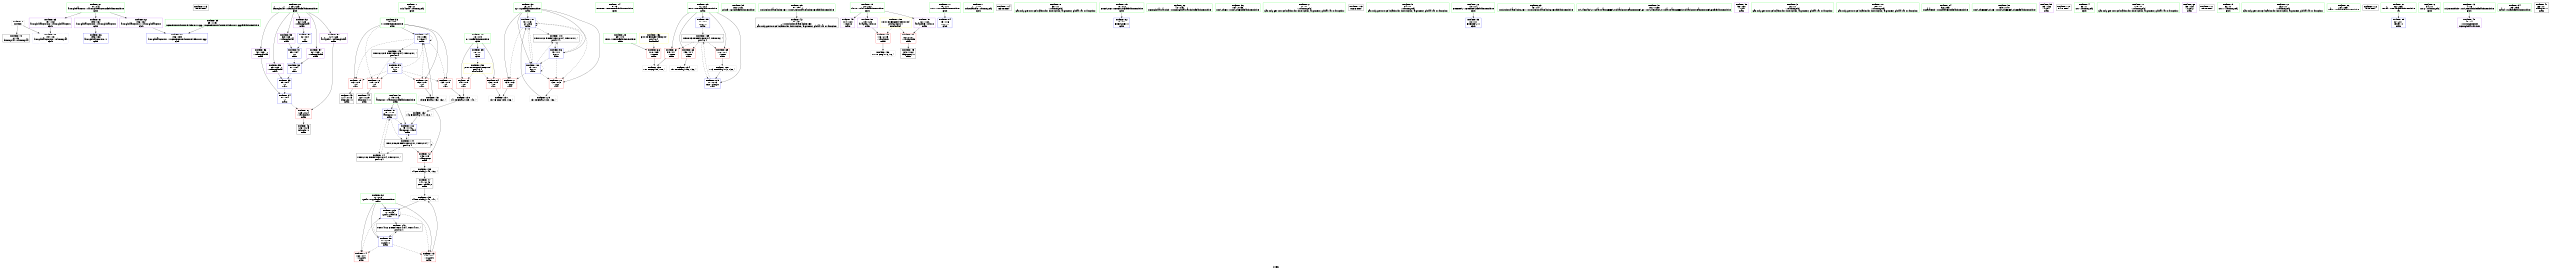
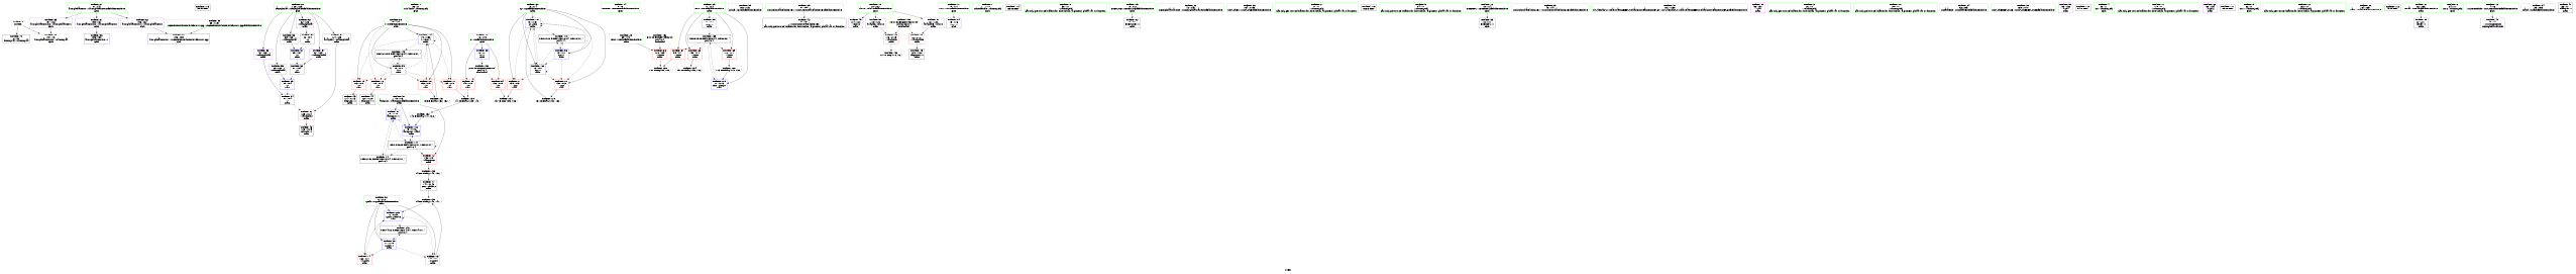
  digraph {
    label=SVFG
    node [color=green shape=record]
    edge [style=solid]
    n1 [color=grey label="{NodeID: 0\nNullPtr}"]
    n2 [color=black label="{NodeID: 40\n2\<--3\ndummyVal\<--dummyVal\n}"]
    n3 [color=blue label="{NodeID: 88\n197\<--3\nllvm.global_ctors_2\<--dummyVal\nGlob }" style=dotted]
    n4 [color=black label="{NodeID: 173\n159 = PHI()\n}"]
    n5 [color=blue label="{NodeID: 90\n82\<--84\n\<--\nmain\n}"]
    n6 [color=blue label="{NodeID: 91\n85\<--84\n\<--\nmain\n}"]
    n7 [color=blue label="{NodeID: 92\n87\<--84\n\<--\nmain\n}"]
    n8 [color=blue label="{NodeID: 93\n89\<--84\n\<--\nmain\n}"]
    n9 [label="{NodeID: 7\n36\<--1\n_ZSt4cout\<--dummyObj\nGlob }"]
    n10 [color=blue label="{NodeID: 97\n75\<--108\nlast_pocz\<--\nmain\n}"]
    n11 [color=blue label="{NodeID: 102\n75\<--142\nlast_pocz\<--add\nmain\n}"]
    n12 [color=black label="{NodeID: 141\nMR_12V_2 = PHI(MR_12V_4, MR_12V_1, )\npts\{76 \}\n}"]
    n13 [color=black label="{NodeID: 144\nMR_12V_6 = PHI(MR_12V_1, MR_12V_4, )\npts\{76 \}\n}"]
    n14 [color=red label="{NodeID: 72\n145\<--75\n\<--last_pocz\nmain\n}"]
    n15 [color=grey label="{NodeID: 133\n146 = Binary(145, 132, )\n}"]
    n16 [label="{NodeID: 14\n8\<--9\nBUFOR\<--BUFOR_field_insensitive\nGlob }"]
    n17 [color=blue label="{NodeID: 104\n79\<--153\ni\<--inc14\nmain\n}"]
    n18 [color=red label="{NodeID: 75\n113\<--79\n\<--i\nmain\n}"]
    n19 [color=red label="{NodeID: 77\n139\<--79\n\<--i\nmain\n}"]
    n20 [color=red label="{NodeID: 78\n152\<--79\n\<--i\nmain\n}"]
    n21 [color=black label="{NodeID: 143\nMR_16V_2 = PHI(MR_16V_4, MR_16V_1, )\npts\{80 \}\n}"]
    n22 [color=black label="{NodeID: 43\n114\<--113\nidxprom\<--\nmain\n}"]
    n23 [color=red label="{NodeID: 76\n119\<--79\n\<--i\nmain\n}"]
    n24 [color=black label="{NodeID: 44\n120\<--119\nidxprom4\<--\nmain\n}"]
    n25 [color=grey label="{NodeID: 130\n141 = Binary(139, 140, )\n}"]
    n26 [color=grey label="{NodeID: 131\n153 = Binary(152, 132, )\n}"]
    n27 [color=blue label="{NodeID: 99\n79\<--11\ni\<--\nmain\n}"]
    n28 [color=grey label="{NodeID: 132\n142 = Binary(141, 132, )\n}"]
    n29 [label="{NodeID: 21\n37\<--41\nllvm.global_ctors\<--llvm.global_ctors_field_insensitive\nGlob }"]
    n30 [color=purple label="{NodeID: 61\n195\<--37\nllvm.global_ctors_0\<--llvm.global_ctors\nGlob }"]
    n31 [color=purple label="{NodeID: 62\n196\<--37\nllvm.global_ctors_1\<--llvm.global_ctors\nGlob }"]
    n32 [color=purple label="{NodeID: 63\n197\<--37\nllvm.global_ctors_2\<--llvm.global_ctors\nGlob }"]
    n33 [color=blue label="{NodeID: 86\n195\<--38\nllvm.global_ctors_0\<--\nGlob }"]
    n34 [color=blue label="{NodeID: 87\n196\<--39\nllvm.global_ctors_1\<--_GLOBAL__sub_I_Arti1990_0_1.cpp\nGlob }"]
    n35 [label="{NodeID: 28\n69\<--70\ntests\<--tests_field_insensitive\nmain\n}"]
    n36 [color=red label="{NodeID: 66\n100\<--69\n\<--tests\nmain\n}"]
    n37 [color=grey label="{NodeID: 138\n101 = cmp(99, 100, )\n}"]
    n38 [label="{NodeID: 35\n160\<--161\nprintf\<--printf_field_insensitive\n}"]
    n39 [color=black label="{NodeID: 42\n50\<--51\n\<--_ZNSt8ios_base4InitD1Ev\nCan only get source location for instruction, argument, global var or function.}"]
    n40 [color=purple label="{NodeID: 49\n104\<--20\n\<--slowo\nmain\n}"]
    n41 [color=black label="{NodeID: 139\nMR_8V_3 = PHI(MR_8V_4, MR_8V_2, )\npts\{72 \}\n}"]
    n42 [color=red label="{NodeID: 67\n99\<--71\n\<--test\nmain\n}"]
    n43 [color=red label="{NodeID: 68\n156\<--71\n\<--test\nmain\n}"]
    n44 [color=red label="{NodeID: 69\n172\<--71\n\<--test\nmain\n}"]
    n45 [color=blue label="{NodeID: 105\n71\<--173\ntest\<--inc20\nmain\n}"]
    n46 [color=grey label="{NodeID: 134\n157 = Binary(156, 132, )\n}"]
    n47 [color=grey label="{NodeID: 128\n173 = Binary(172, 132, )\n}"]
    n48 [color=purple label="{NodeID: 56\n91\<--23\n\<--samogloska\nmain\n}"]
    n49 [color=blue label="{NodeID: 94\n91\<--84\n\<--\nmain\n}"]
    n50 [color=red label="{NodeID: 81\n125\<--124\n\<--arrayidx7\nmain\n}"]
    n51 [color=black label="{NodeID: 46\n126\<--125\ntobool8\<--\nmain\n}"]
    n52 [color=red label="{NodeID: 70\n130\<--73\n\<--sp\nmain\n}"]
    n53 [color=grey label="{NodeID: 129\n131 = Binary(130, 132, )\n}"]
    n54 [color=blue label="{NodeID: 101\n73\<--131\nsp\<--inc\nmain\n}"]
    n55 [color=black label="{NodeID: 140\nMR_10V_2 = PHI(MR_10V_4, MR_10V_1, )\npts\{74 \}\n}"]
    n56 [color=blue label="{NodeID: 100\n73\<--11\nsp\<--\nmain\n}"]
    n57 [color=red label="{NodeID: 71\n135\<--73\n\<--sp\nmain\n}"]
    n58 [color=blue label="{NodeID: 84\n15\<--16\nZZZ\<--\nGlob }"]
    n59 [label="{NodeID: 1\n7\<--1\n__dso_handle\<--dummyObj\nGlob }"]
    n60 [color=black label="{NodeID: 174\n163 = PHI()\n}"]
    n61 [label="{NodeID: 8\n38\<--1\n\<--dummyObj\nCan only get source location for instruction, argument, global var or function.}"]
    n62 [color=blue label="{NodeID: 98\n77\<--110\nwynik\<--\nmain\n}"]
    n63 [color=red label="{NodeID: 73\n148\<--77\n\<--wynik\nmain\n}"]
    n64 [color=red label="{NodeID: 74\n162\<--77\n\<--wynik\nmain\n}"]
    n65 [color=blue label="{NodeID: 103\n77\<--149\nwynik\<--add13\nmain\n}"]
    n66 [color=black label="{NodeID: 142\nMR_14V_2 = PHI(MR_14V_4, MR_14V_1, )\npts\{78 \}\n}"]
    n67 [color=grey label="{NodeID: 135\n149 = Binary(148, 147, )\n}"]
    n68 [label="{NodeID: 15\n10\<--12\nBUF_SIZE\<--BUF_SIZE_field_insensitive\nGlob }"]
    n69 [color=blue label="{NodeID: 82\n10\<--11\nBUF_SIZE\<--\nGlob }"]
    n70 [label="{NodeID: 22\n42\<--43\n__cxx_global_var_init\<--__cxx_global_var_init_field_insensitive\n}"]
    n71 [label="{NodeID: 29\n71\<--72\ntest\<--test_field_insensitive\nmain\n}"]
    n72 [color=blue label="{NodeID: 95\n71\<--11\ntest\<--\nmain\n}"]
    n73 [label="{NodeID: 36\n164\<--165\n_ZNSolsEx\<--_ZNSolsEx_field_insensitive\n}"]
    n74 [color=black label="{NodeID: 47\n147\<--146\nconv\<--add12\nmain\n}"]
    n75 [color=purple label="{NodeID: 50\n115\<--20\narrayidx\<--slowo\nmain\n}"]
    n76 [color=red label="{NodeID: 79\n116\<--115\n\<--arrayidx\nmain\n}"]
    n77 [color=grey label="{NodeID: 136\n117 = cmp(116, 16, )\n}"]
    n78 [color=blue label="{NodeID: 96\n73\<--11\nsp\<--\nmain\n}"]
    n79 [color=purple label="{NodeID: 57\n124\<--23\narrayidx7\<--samogloska\nmain\n}"]
    n80 [color=red label="{NodeID: 64\n136\<--18\n\<--n\nmain\n}"]
    n81 [color=grey label="{NodeID: 137\n137 = cmp(135, 136, )\n}"]
    n82 [color=blue label="{NodeID: 85\n18\<--11\nn\<--\nGlob }"]
    n83 [color=yellow label="{NodeID: 150\n2V_1 = ENCHI(MR_2V_0)\npts\{19 \}\nFun[main]}" style=double]
    n84 [color=red label="{NodeID: 65\n140\<--18\n\<--n\nmain\n}"]
    n85 [label="{NodeID: 2\n11\<--1\n\<--dummyObj\nCan only get source location for instruction, argument, global var or function.}"]
    n86 [color=black label="{NodeID: 175\n166 = PHI()\n}"]
    n87 [label="{NodeID: 9\n84\<--1\n\<--dummyObj\nCan only get source location for instruction, argument, global var or function.}"]
    n88 [label="{NodeID: 16\n13\<--14\nBUF_POS\<--BUF_POS_field_insensitive\nGlob }"]
    n89 [color=blue label="{NodeID: 83\n13\<--11\nBUF_POS\<--\nGlob }"]
    n90 [label="{NodeID: 23\n46\<--47\n_ZNSt8ios_base4InitC1Ev\<--_ZNSt8ios_base4InitC1Ev_field_insensitive\n}"]
    n91 [label="{NodeID: 30\n73\<--74\nsp\<--sp_field_insensitive\nmain\n}"]
    n92 [label="{NodeID: 37\n167\<--168\n_ZSt4endlIcSt11char_traitsIcEERSt13basic_ostreamIT_T0_ES6_\<--_ZSt4endlIcSt11char_traitsIcEERSt13basic_ostreamIT_T0_ES6__field_insensitive\n}"]
    n93 [color=purple label="{NodeID: 51\n121\<--20\narrayidx5\<--slowo\nmain\n}"]
    n94 [color=red label="{NodeID: 80\n122\<--121\n\<--arrayidx5\nmain\n}"]
    n95 [color=black label="{NodeID: 45\n123\<--122\nidxprom6\<--\nmain\n}"]
    n96 [color=purple label="{NodeID: 58\n93\<--30\n\<--.str\nmain\n}"]
    n97 [label="{NodeID: 3\n16\<--1\n\<--dummyObj\nCan only get source location for instruction, argument, global var or function.}"]
    n98 [label="{NodeID: 10\n108\<--1\n\<--dummyObj\nCan only get source location for instruction, argument, global var or function.}"]
    n99 [label="{NodeID: 17\n15\<--17\nZZZ\<--ZZZ_field_insensitive\nGlob }"]
    n100 [label="{NodeID: 24\n52\<--53\n__cxa_atexit\<--__cxa_atexit_field_insensitive\n}"]
    n101 [label="{NodeID: 31\n75\<--76\nlast_pocz\<--last_pocz_field_insensitive\nmain\n}"]
    n102 [label="{NodeID: 38\n169\<--170\n_ZNSolsEPFRSoS_E\<--_ZNSolsEPFRSoS_E_field_insensitive\n}"]
    n103 [color=purple label="{NodeID: 52\n82\<--23\n\<--samogloska\nmain\n}"]
    n104 [color=purple label="{NodeID: 59\n103\<--32\n\<--.str.1\nmain\n}"]
    n105 [color=black label="{NodeID: 170\n94 = PHI()\n}"]
    n106 [label="{NodeID: 4\n30\<--1\n.str\<--dummyObj\nGlob }"]
    n107 [label="{NodeID: 11\n110\<--1\n\<--dummyObj\nCan only get source location for instruction, argument, global var or function.}"]
    n108 [label="{NodeID: 18\n18\<--19\nn\<--n_field_insensitive\nGlob }"]
    n109 [label="{NodeID: 25\n51\<--57\n_ZNSt8ios_base4InitD1Ev\<--_ZNSt8ios_base4InitD1Ev_field_insensitive\n}"]
    n110 [label="{NodeID: 32\n77\<--78\nwynik\<--wynik_field_insensitive\nmain\n}"]
    n111 [label="{NodeID: 39\n39\<--191\n_GLOBAL__sub_I_Arti1990_0_1.cpp\<--_GLOBAL__sub_I_Arti1990_0_1.cpp_field_insensitive\n}"]
    n112 [color=purple label="{NodeID: 53\n85\<--23\n\<--samogloska\nmain\n}"]
    n113 [color=purple label="{NodeID: 60\n158\<--34\n\<--.str.2\nmain\n}"]
    n114 [color=black label="{NodeID: 171\n105 = PHI()\n}"]
    n115 [label="{NodeID: 5\n32\<--1\n.str.1\<--dummyObj\nGlob }"]
    n116 [label="{NodeID: 12\n132\<--1\n\<--dummyObj\nCan only get source location for instruction, argument, global var or function.}"]
    n117 [label="{NodeID: 19\n20\<--22\nslowo\<--slowo_field_insensitive\nGlob }"]
    n118 [label="{NodeID: 26\n64\<--65\nmain\<--main_field_insensitive\n}"]
    n119 [label="{NodeID: 33\n79\<--80\ni\<--i_field_insensitive\nmain\n}"]
    n120 [color=purple label="{NodeID: 54\n87\<--23\n\<--samogloska\nmain\n}"]
    n121 [color=yellow label="{NodeID: 158\n18V_1 = ENCHI(MR_18V_0)\npts\{220000 \}\nFun[main]}" style=double]
    n122 [color=black label="{NodeID: 172\n49 = PHI()\n}"]
    n123 [color=blue label="{NodeID: 89\n67\<--11\nretval\<--\nmain\n}"]
    n124 [label="{NodeID: 6\n34\<--1\n.str.2\<--dummyObj\nGlob }"]
    n125 [label="{NodeID: 13\n4\<--6\n_ZStL8__ioinit\<--_ZStL8__ioinit_field_insensitive\nGlob }"]
    n126 [color=purple label="{NodeID: 48\n48\<--4\n\<--_ZStL8__ioinit\n__cxx_global_var_init\n}"]
    n127 [label="{NodeID: 20\n23\<--29\nsamogloska\<--samogloska_field_insensitive\nGlob }"]
    n128 [color=purple label="{NodeID: 55\n89\<--23\n\<--samogloska\nmain\n}"]
-   n129 [label="{NodeID: 27\n67\<--68\nretval\<--retval_field_insensitive\nvar\n}"]
+   n129 [label="{NodeID: 27\n67\<--68\nretval\<--retval_field_insensitive\nmain\n}"]
    n130 [label="{NodeID: 34\n95\<--96\nscanf\<--scanf_field_insensitive\n}"]
    n131 [color=black label="{NodeID: 41\n66\<--11\nmain_ret\<--\nmain\n}"]
    n132 [color=yellow label="{NodeID: 152\n6V_1 = ENCHI(MR_6V_0)\npts\{70 \}\nFun[main]}" style=double]
    n1 -> n2
    n1 -> n3
    n5 -> n6 [style=dashed]
    n6 -> n7 [style=dashed]
    n7 -> n8 [style=dashed]
    n8 -> n49 [style=dashed]
    n10 -> n11 [style=dashed]
    n10 -> n12 [style=dashed]
    n10 -> n13 [style=dashed]
    n11 -> n13 [style=dashed]
    n12 -> n10 [style=dashed]
    n13 -> n11 [style=dashed]
    n13 -> n12 [style=dashed]
    n13 -> n13 [style=dashed]
    n13 -> n14 [style=dashed]
    n14 -> n15
    n15 -> n74
    n17 -> n17 [style=dashed]
    n17 -> n18 [style=dashed]
    n17 -> n19 [style=dashed]
    n17 -> n20 [style=dashed]
    n17 -> n21 [style=dashed]
    n18 -> n22
    n19 -> n25
    n20 -> n26
    n21 -> n23 [style=dashed]
    n21 -> n27 [style=dashed]
    n23 -> n24
    n25 -> n28
    n26 -> n17
    n27 -> n17 [style=dashed]
    n27 -> n18 [style=dashed]
    n27 -> n19 [style=dashed]
    n27 -> n20 [style=dashed]
    n27 -> n21 [style=dashed]
    n27 -> n23 [style=dashed]
    n28 -> n11
    n29 -> n30
    n29 -> n31
    n29 -> n32
    n30 -> n33
    n31 -> n34
    n32 -> n3
    n35 -> n36
    n36 -> n37
    n41 -> n42 [style=dashed]
    n41 -> n43 [style=dashed]
    n41 -> n44 [style=dashed]
    n41 -> n45 [style=dashed]
    n42 -> n37
    n43 -> n46
    n44 -> n47
    n45 -> n41 [style=dashed]
    n47 -> n45
    n48 -> n49
    n49 -> n50 [style=dashed]
    n50 -> n51
    n52 -> n53
    n53 -> n54
    n54 -> n52 [style=dashed]
    n54 -> n54 [style=dashed]
    n54 -> n55 [style=dashed]
    n54 -> n56 [style=dashed]
    n54 -> n57 [style=dashed]
    n55 -> n78 [style=dashed]
    n56 -> n52 [style=dashed]
    n56 -> n54 [style=dashed]
    n56 -> n55 [style=dashed]
    n56 -> n56 [style=dashed]
    n56 -> n57 [style=dashed]
    n57 -> n81
    n62 -> n63 [style=dashed]
    n62 -> n64 [style=dashed]
    n62 -> n65 [style=dashed]
    n62 -> n66 [style=dashed]
    n63 -> n67
    n65 -> n63 [style=dashed]
    n65 -> n64 [style=dashed]
    n65 -> n65 [style=dashed]
    n65 -> n66 [style=dashed]
    n66 -> n62 [style=dashed]
    n67 -> n65
    n68 -> n69
    n71 -> n42
    n71 -> n43
    n71 -> n44
    n71 -> n45
    n71 -> n72
    n72 -> n41 [style=dashed]
    n74 -> n67
    n75 -> n76
    n76 -> n77
    n78 -> n52 [style=dashed]
    n78 -> n54 [style=dashed]
    n78 -> n55 [style=dashed]
    n78 -> n56 [style=dashed]
    n79 -> n50
    n80 -> n81
    n82 -> n83 [style=dashed]
    n83 -> n80 [style=dashed]
    n83 -> n84 [style=dashed]
    n84 -> n25
    n88 -> n89
    n91 -> n52
    n91 -> n54
    n91 -> n56
    n91 -> n57
    n91 -> n78
    n93 -> n94
    n94 -> n95
    n99 -> n58
    n101 -> n10
    n101 -> n11
    n101 -> n14
    n103 -> n5
    n108 -> n80
    n108 -> n82
    n108 -> n84
    n109 -> n39
    n110 -> n62
    n110 -> n63
    n110 -> n64
    n110 -> n65
    n111 -> n34
    n112 -> n6
    n117 -> n40
    n117 -> n75
    n117 -> n93
    n119 -> n17
    n119 -> n18
    n119 -> n19
    n119 -> n20
    n119 -> n23 [style=dashed]
+   n119 -> n27
    n120 -> n7
    n121 -> n76 [style=dashed]
    n121 -> n94 [style=dashed]
    n125 -> n126
    n127 -> n48
    n127 -> n79
    n127 -> n103
    n127 -> n112
    n127 -> n120
    n127 -> n128
    n128 -> n8
    n129 -> n123
    n132 -> n36 [style=dashed]
  }
